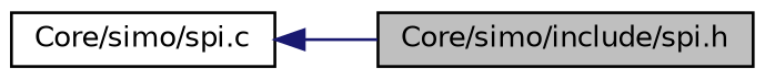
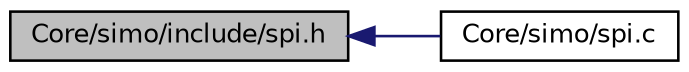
  digraph {
    rankdir=LR
    node [color=black fontname=Helvetica fontsize=10 shape=record style=filled]
    n1 [fillcolor=grey75 fontcolor=black height=0.2 label="Core/simo/include/spi.h" width=0.4]
    n2 [fillcolor=white height=0.2 label="Core/simo/spi.c" width=0.4]
-   n2 -> n1 [color=midnightblue dir=back fontname=Helvetica fontsize=10 labelfontname=Helvetica labelfontsize=10 style=solid]
+   n1 -> n2 [color=midnightblue dir=back fontname=Helvetica fontsize=10 labelfontname=Helvetica labelfontsize=10 style=solid]
  }
